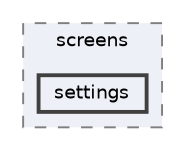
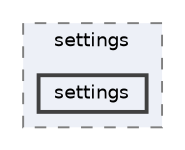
  digraph {
    compound=true
    n1 [color=grey25 fillcolor="#edf0f7" fontname=Helvetica fontsize=10 height=0.2 label=settings shape=box style="filled,bold" width=0.4]
    subgraph cluster_1 {
      bgcolor="#edf0f7"
      fontname=Helvetica
      fontsize=10
-     label=screens
+     label=settings
      pencolor=grey50
      style="filled,dashed"
      n1
    }
  }
